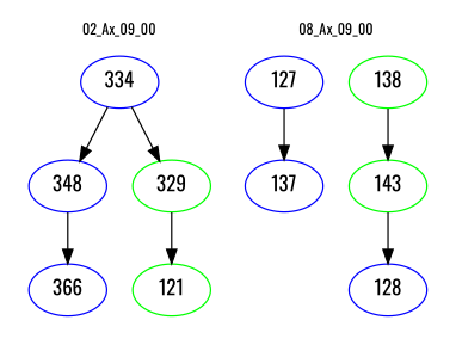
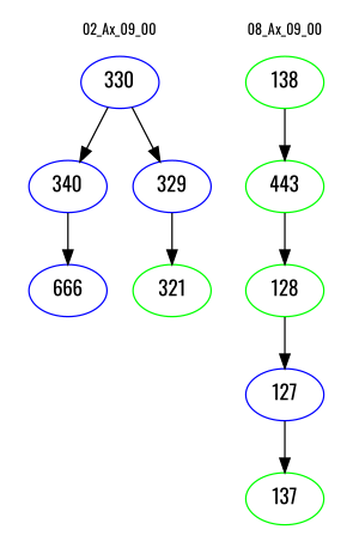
  digraph {
    fontname=Oswald
    node [color=blue fontname=Oswald]
    edge [color=black fontname=Oswald]
-   n1 [label=334]
-   n2 [color=green label=121]
-   n3 [label=348]
-   n4 [color=green label=329]
-   n5 [label=366]
+   n1 [label=330]
+   n2 [color=green label=321]
+   n3 [label=340]
+   n4 [label=329]
+   n5 [label=666]
    n6 [color=green label=138]
-   n7 [label=128]
-   n8 [color=green label=143]
-   n9 [label=137]
+   n7 [color=green label=128]
+   n8 [color=green label=443]
+   n9 [color=green label=137]
    n10 [label=127]
    subgraph cluster_1 {
      color=white
      fontsize=10
      label="02_Ax_09_00"
      n1
      n2
      n3
      n4
      n5
    }
    subgraph cluster_2 {
      color=white
      fontsize=10
      label="08_Ax_09_00"
      n6
      n7
      n8
      n9
      n10
    }
    n1 -> n3
    n1 -> n4
    n3 -> n5
    n4 -> n2
    n6 -> n8
+   n7 -> n10
    n8 -> n7
    n10 -> n9
  }
